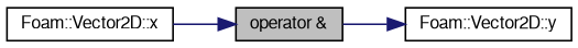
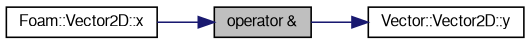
  digraph {
    rankdir=LR
    node [color=black fontname=FreeSans fontsize=10 shape=record]
    edge [color=midnightblue fontname=FreeSans fontsize=10 labelfontname=FreeSans labelfontsize=10 style=solid]
    n1 [fillcolor=grey75 fontcolor=black height=0.2 label="operator &" style=filled width=0.4]
-   n2 [height=0.2 label="Foam::Vector2D::y" width=0.4]
+   n2 [height=0.2 label="Vector::Vector2D::y" width=0.4]
    n3 [height=0.2 label="Foam::Vector2D::x" width=0.4]
    n1 -> n2
    n3 -> n1
  }
